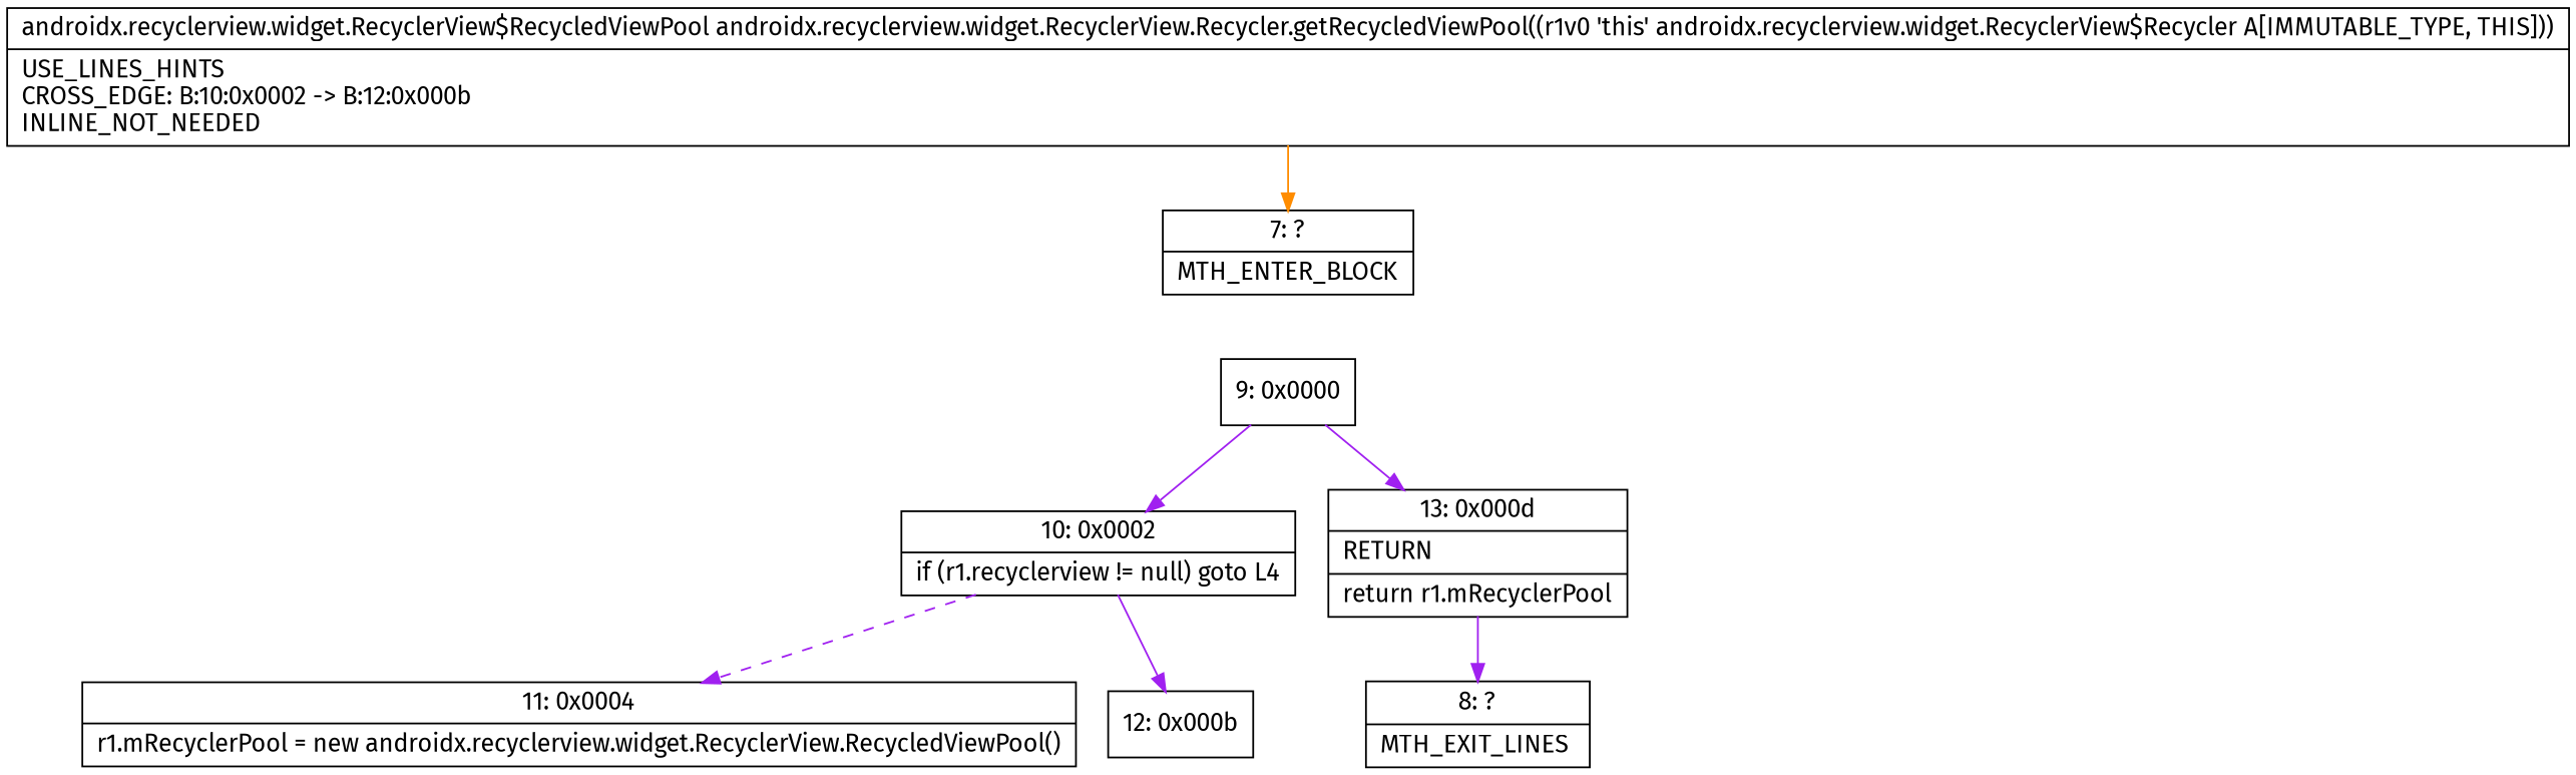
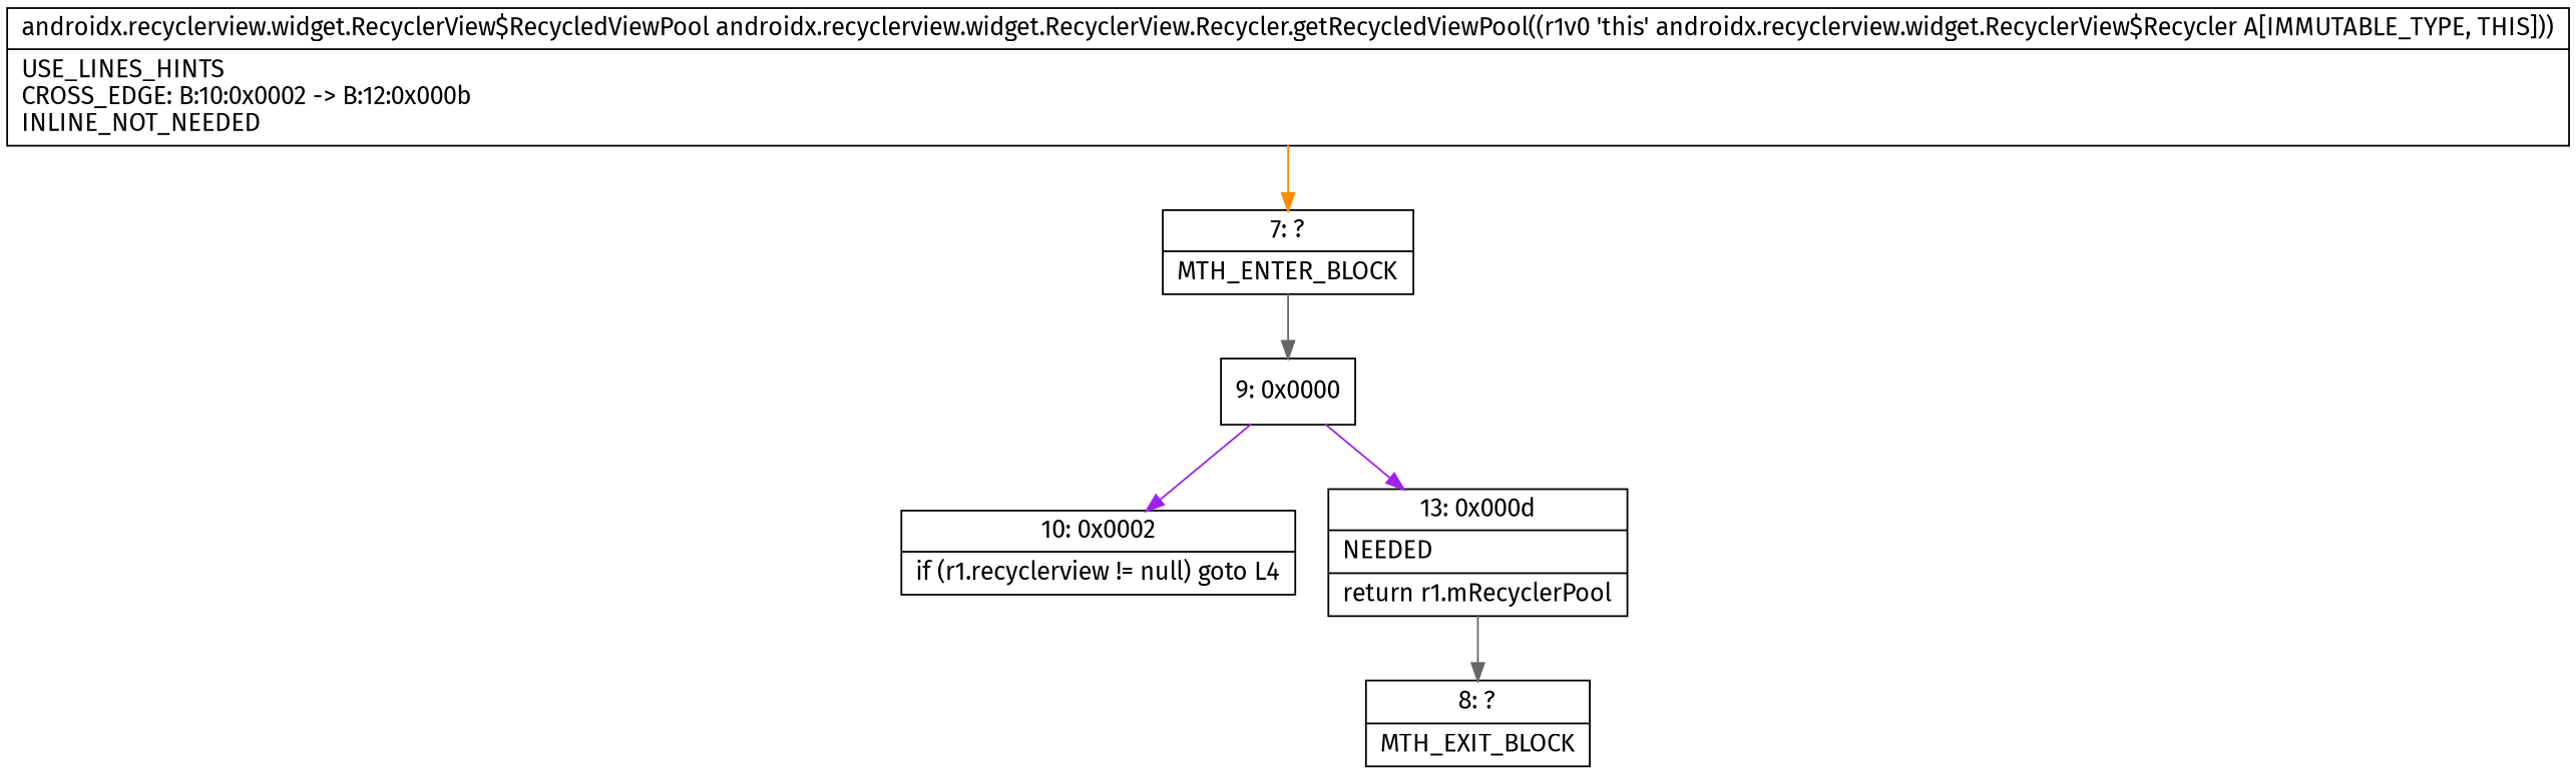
  digraph {
    fontname="Fira Sans"
    node [fontname="Fira Sans" shape=record]
    edge [color=purple fontname="Fira Sans"]
    n1 [label="{7\:\ ?|MTH_ENTER_BLOCK\l}"]
    n2 [label="{9\:\ 0x0000}"]
    n3 [label="{10\:\ 0x0002|if (r1.recyclerview != null) goto L4\l}"]
-   n4 [label="{13\:\ 0x000d|RETURN\l|return r1.mRecyclerPool\l}"]
-   n5 [label="{11\:\ 0x0004|r1.mRecyclerPool = new androidx.recyclerview.widget.RecyclerView.RecycledViewPool()\l}"]
-   n6 [label="{12\:\ 0x000b}"]
-   n7 [label="{8\:\ ?|MTH_EXIT_LINES\l}"]
+   n4 [label="{13\:\ 0x000d|NEEDED\l|return r1.mRecyclerPool\l}"]
+   n7 [label="{8\:\ ?|MTH_EXIT_BLOCK\l}"]
    n8 [label="{androidx.recyclerview.widget.RecyclerView$RecycledViewPool androidx.recyclerview.widget.RecyclerView.Recycler.getRecycledViewPool((r1v0 'this' androidx.recyclerview.widget.RecyclerView$Recycler A[IMMUTABLE_TYPE, THIS]))  | USE_LINES_HINTS\lCROSS_EDGE: B:10:0x0002 \-\> B:12:0x000b\lINLINE_NOT_NEEDED\l}"]
+   n1 -> n2 [color=gray40]
    n2 -> n3
    n2 -> n4
-   n3 -> n5 [style=dashed]
-   n3 -> n6
-   n4 -> n7
+   n4 -> n7 [color=gray40]
    n8 -> n1 [color=darkorange]
  }
